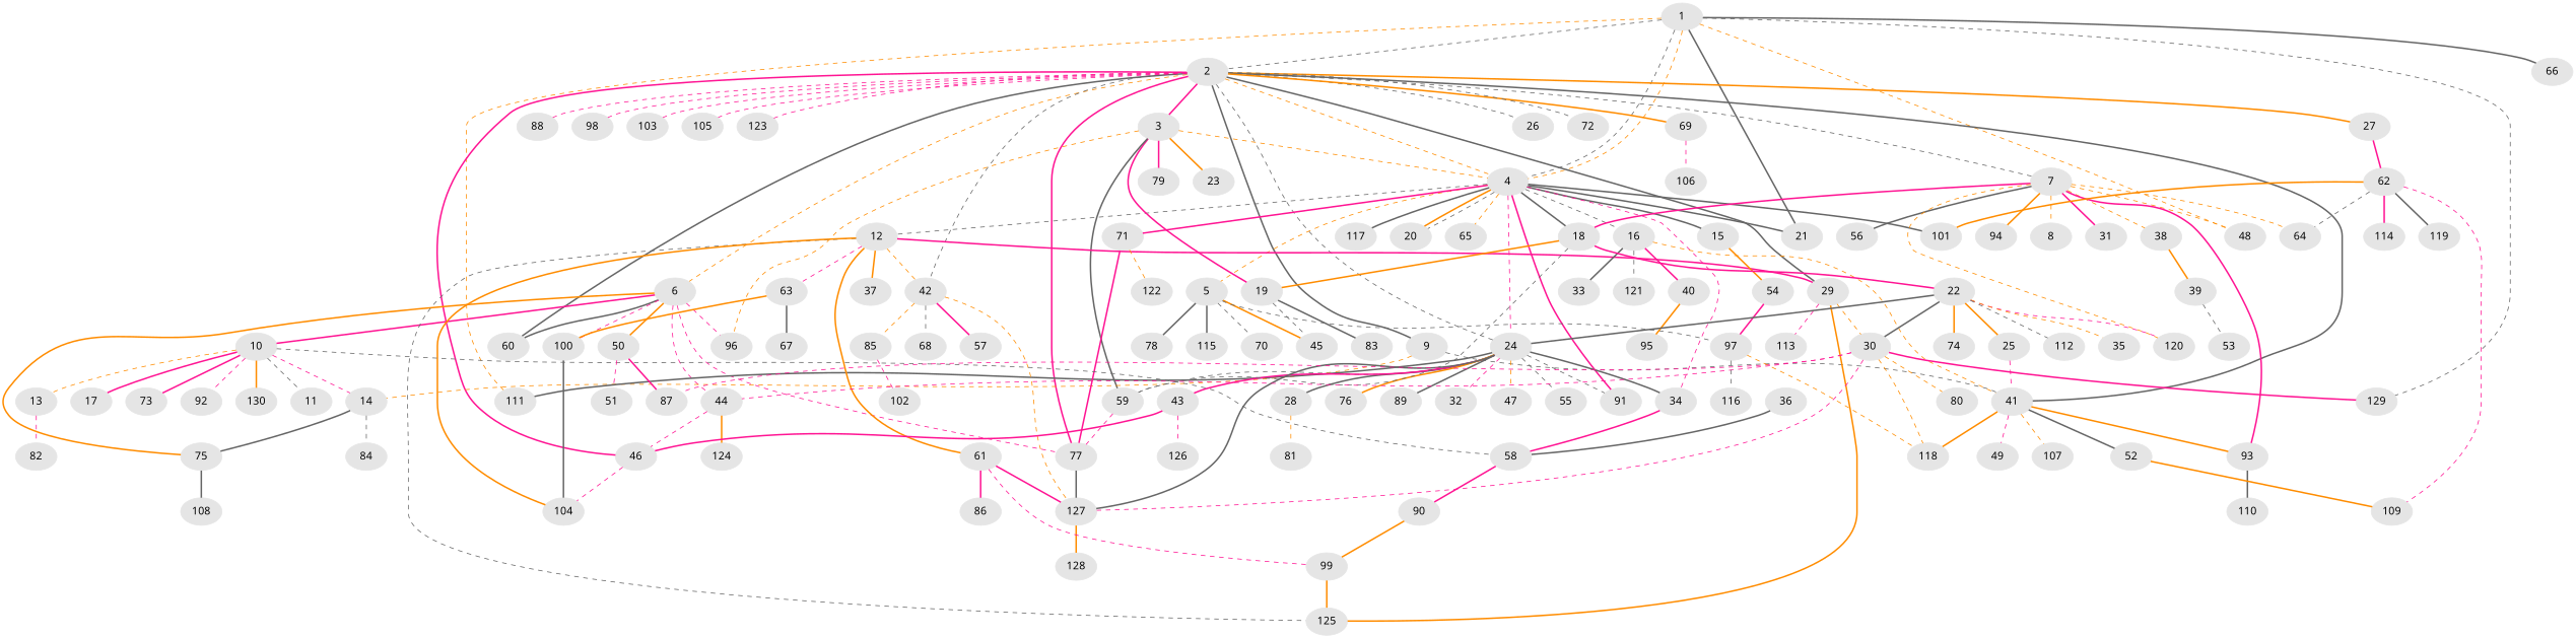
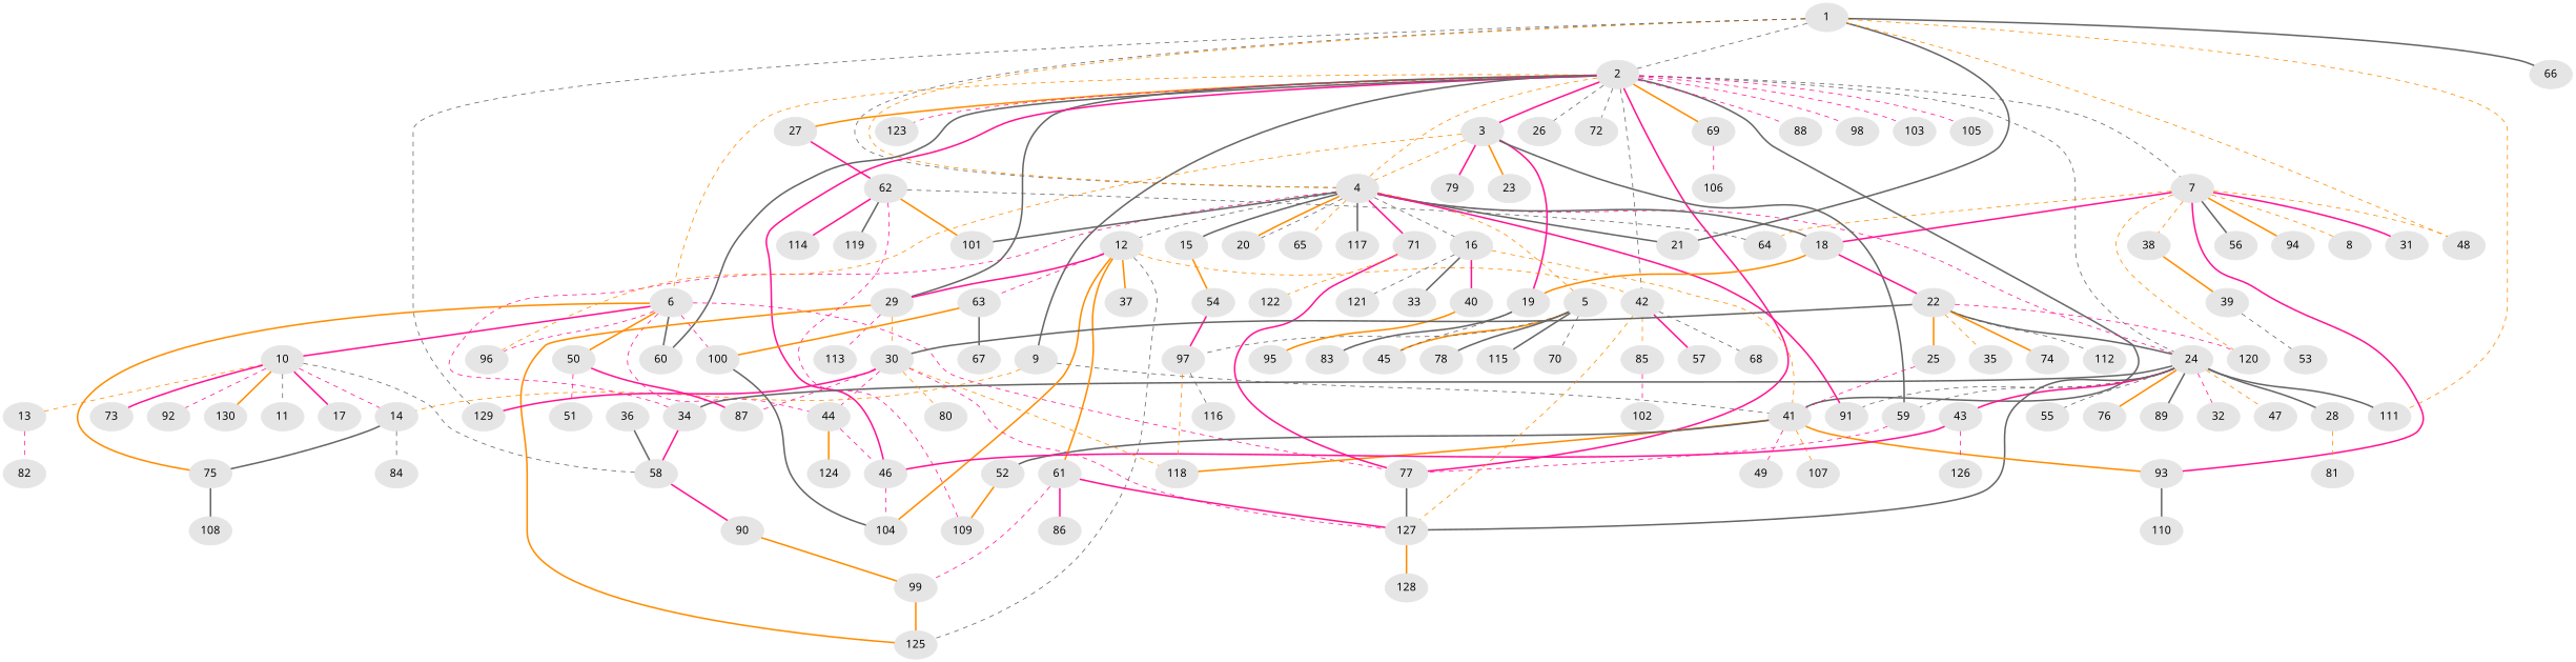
  graph {
    fontname="Noto Sans"
    node [color=gray90 fontname="Noto Sans" style=filled]
    edge [color=gray40 fontname="Noto Sans" style=bold]
    1
    2
    4
    21
    48
    66
    111
    129
    3
    6
    7
    9
    24
    26
    27
    29
    41
    42
    46
    60
    69
    72
    77
    88
    98
    103
    105
    123
    5
    12
    15
    16
    18
    20
    34
    65
    71
    91
    101
    117
    19
    23
    59
    79
    96
    10
    44
    50
    75
    100
    8
    31
    38
    56
    93
    94
    120
    64
    14
    28
    32
    43
    47
    55
    76
    89
    127
    62
    125
    30
    113
    118
    49
    52
    107
    57
    68
    85
    104
    106
    45
    83
    70
    78
    97
    115
    37
    61
    63
    54
    33
    40
    121
    22
    58
    122
    116
    11
    13
    17
    73
    92
    130
    124
    87
    51
    108
    36
    39
    110
    84
    82
    90
    86
    99
    67
    95
    25
    35
    74
    112
    80
    81
    126
    128
    109
    114
    119
    53
    102
    1 -- 2 [style=dashed]
    1 -- 4 [style=dashed]
    1 -- 4 [color=darkorange style=dashed]
    1 -- 21
    1 -- 48 [color=darkorange style=dashed]
    1 -- 66
    1 -- 111 [color=darkorange style=dashed]
    1 -- 129 [style=dashed]
    2 -- 4 [color=darkorange style=dashed]
    2 -- 3 [color=deeppink]
    2 -- 6 [color=darkorange style=dashed]
    2 -- 7 [style=dashed]
    2 -- 9
    2 -- 24 [style=dashed]
    2 -- 26 [style=dashed]
    2 -- 27 [color=darkorange]
    2 -- 29
    2 -- 41
    2 -- 42 [style=dashed]
    2 -- 46 [color=deeppink]
    2 -- 60
    2 -- 69 [color=darkorange]
    2 -- 72 [style=dashed]
    2 -- 77 [color=deeppink]
    2 -- 88 [color=deeppink style=dashed]
    2 -- 98 [color=deeppink style=dashed]
    2 -- 103 [color=deeppink style=dashed]
    2 -- 105 [color=deeppink style=dashed]
    2 -- 123 [color=deeppink style=dashed]
    4 -- 21
    4 -- 24 [color=deeppink style=dashed]
    4 -- 5 [color=darkorange style=dashed]
    4 -- 12 [style=dashed]
    4 -- 15
    4 -- 16 [style=dashed]
    4 -- 18
    4 -- 20 [color=darkorange]
    4 -- 20 [style=dashed]
    4 -- 34 [color=deeppink style=dashed]
    4 -- 65 [color=darkorange style=dashed]
    4 -- 71 [color=deeppink]
    4 -- 91 [color=deeppink]
    4 -- 101
    4 -- 117
    3 -- 4 [color=darkorange style=dashed]
    3 -- 19 [color=deeppink]
    3 -- 23 [color=darkorange]
    3 -- 59
    3 -- 79 [color=deeppink]
    3 -- 96 [color=darkorange style=dashed]
    6 -- 60
    6 -- 77 [color=deeppink style=dashed]
    6 -- 96 [color=deeppink style=dashed]
    6 -- 10 [color=deeppink]
    6 -- 44 [color=deeppink style=dashed]
    6 -- 50 [color=darkorange]
    6 -- 75 [color=darkorange]
    6 -- 100 [color=deeppink style=dashed]
    7 -- 48 [color=darkorange style=dashed]
    7 -- 18 [color=deeppink]
    7 -- 8 [color=darkorange style=dashed]
    7 -- 31 [color=deeppink]
    7 -- 38 [color=darkorange style=dashed]
    7 -- 56
    7 -- 93 [color=deeppink]
    7 -- 94 [color=darkorange]
    7 -- 120 [color=darkorange style=dashed]
    7 -- 64 [color=darkorange style=dashed]
    9 -- 41 [style=dashed]
    9 -- 14 [color=darkorange style=dashed]
    24 -- 111
    24 -- 34
    24 -- 91 [style=dashed]
    24 -- 59 [style=dashed]
    24 -- 28
    24 -- 32 [color=deeppink style=dashed]
    24 -- 43 [color=deeppink]
    24 -- 47 [color=darkorange style=dashed]
    24 -- 55 [style=dashed]
    24 -- 76 [color=darkorange]
    24 -- 89
    24 -- 127
    27 -- 62 [color=deeppink]
    29 -- 125 [color=darkorange]
    29 -- 30 [color=darkorange style=dashed]
    29 -- 113 [color=deeppink style=dashed]
    41 -- 93 [color=darkorange]
    41 -- 118 [color=darkorange]
    41 -- 49 [color=deeppink style=dashed]
    41 -- 52
    41 -- 107 [color=darkorange style=dashed]
    42 -- 127 [color=darkorange style=dashed]
    42 -- 57 [color=deeppink]
    42 -- 68 [style=dashed]
    42 -- 85 [color=darkorange style=dashed]
    46 -- 104 [color=deeppink style=dashed]
    69 -- 106 [color=deeppink style=dashed]
    77 -- 127
    5 -- 45 [color=darkorange]
    5 -- 70 [style=dashed]
    5 -- 78
    5 -- 97 [style=dashed]
    5 -- 115
    12 -- 29 [color=deeppink]
    12 -- 42 [color=darkorange style=dashed]
    12 -- 125 [style=dashed]
    12 -- 104 [color=darkorange]
    12 -- 37 [color=darkorange]
    12 -- 61 [color=darkorange]
    12 -- 63 [color=deeppink style=dashed]
    15 -- 54 [color=darkorange]
    16 -- 41 [color=darkorange style=dashed]
    16 -- 33
    16 -- 40 [color=deeppink]
    16 -- 121 [style=dashed]
    18 -- 19 [color=darkorange]
-   18 -- 59 [style=dashed]
    18 -- 22 [color=deeppink]
    34 -- 58 [color=deeppink]
    71 -- 77 [color=deeppink]
    71 -- 122 [color=darkorange style=dashed]
    19 -- 45 [style=dashed]
    19 -- 83
    59 -- 77 [color=deeppink style=dashed]
    10 -- 14 [color=deeppink style=dashed]
    10 -- 58 [style=dashed]
    10 -- 11 [style=dashed]
    10 -- 13 [color=darkorange style=dashed]
    10 -- 17 [color=deeppink]
    10 -- 73 [color=deeppink]
    10 -- 92 [color=deeppink style=dashed]
    10 -- 130 [color=darkorange]
    44 -- 46 [color=deeppink style=dashed]
    44 -- 124 [color=darkorange]
    50 -- 87 [color=deeppink]
    50 -- 51 [color=deeppink style=dashed]
    75 -- 108
    100 -- 104
    38 -- 39 [color=darkorange]
    93 -- 110
    14 -- 75
    14 -- 84 [style=dashed]
    28 -- 81 [color=darkorange style=dashed]
    43 -- 46 [color=deeppink]
    43 -- 126 [color=deeppink style=dashed]
    127 -- 128 [color=darkorange]
    62 -- 101 [color=darkorange]
    62 -- 64 [style=dashed]
    62 -- 109 [color=deeppink style=dashed]
    62 -- 114 [color=deeppink]
    62 -- 119
    30 -- 129 [color=deeppink]
    30 -- 44 [color=deeppink style=dashed]
    30 -- 127 [color=deeppink style=dashed]
    30 -- 118 [color=darkorange style=dashed]
    30 -- 87 [color=deeppink style=dashed]
    30 -- 80 [color=darkorange style=dashed]
    52 -- 109 [color=darkorange]
    85 -- 102 [color=deeppink style=dashed]
    97 -- 118 [color=darkorange style=dashed]
    97 -- 116 [style=dashed]
    61 -- 127 [color=deeppink]
    61 -- 86 [color=deeppink]
    61 -- 99 [color=deeppink style=dashed]
    63 -- 100 [color=darkorange]
    63 -- 67
    54 -- 97 [color=deeppink]
    40 -- 95 [color=darkorange]
    22 -- 24
    22 -- 120 [color=deeppink style=dashed]
    22 -- 30
    22 -- 25 [color=darkorange]
    22 -- 35 [color=darkorange style=dashed]
    22 -- 74 [color=darkorange]
    22 -- 112 [style=dashed]
    58 -- 90 [color=deeppink]
    13 -- 82 [color=deeppink style=dashed]
    36 -- 58
    39 -- 53 [style=dashed]
    90 -- 99 [color=darkorange]
    99 -- 125 [color=darkorange]
    25 -- 41 [color=deeppink style=dashed]
  }
